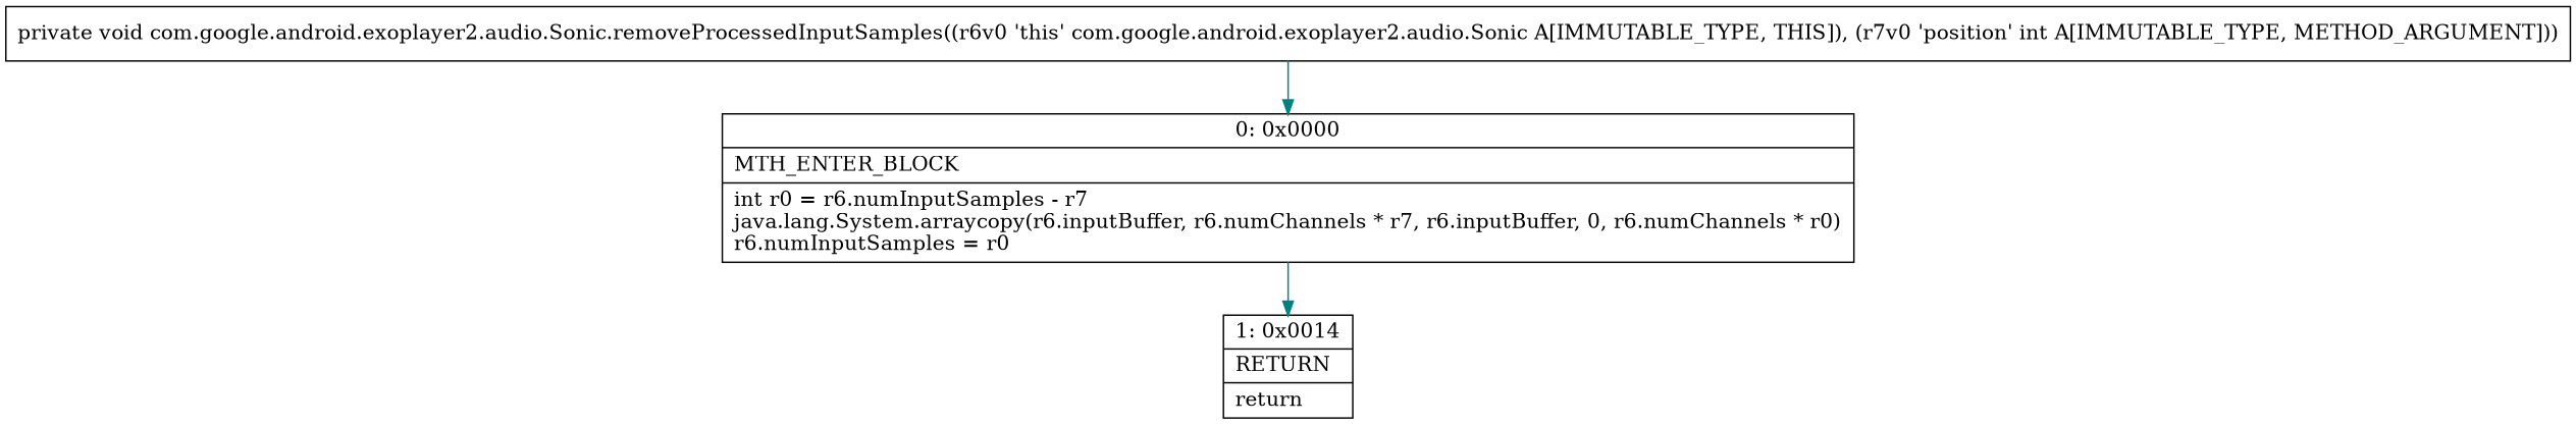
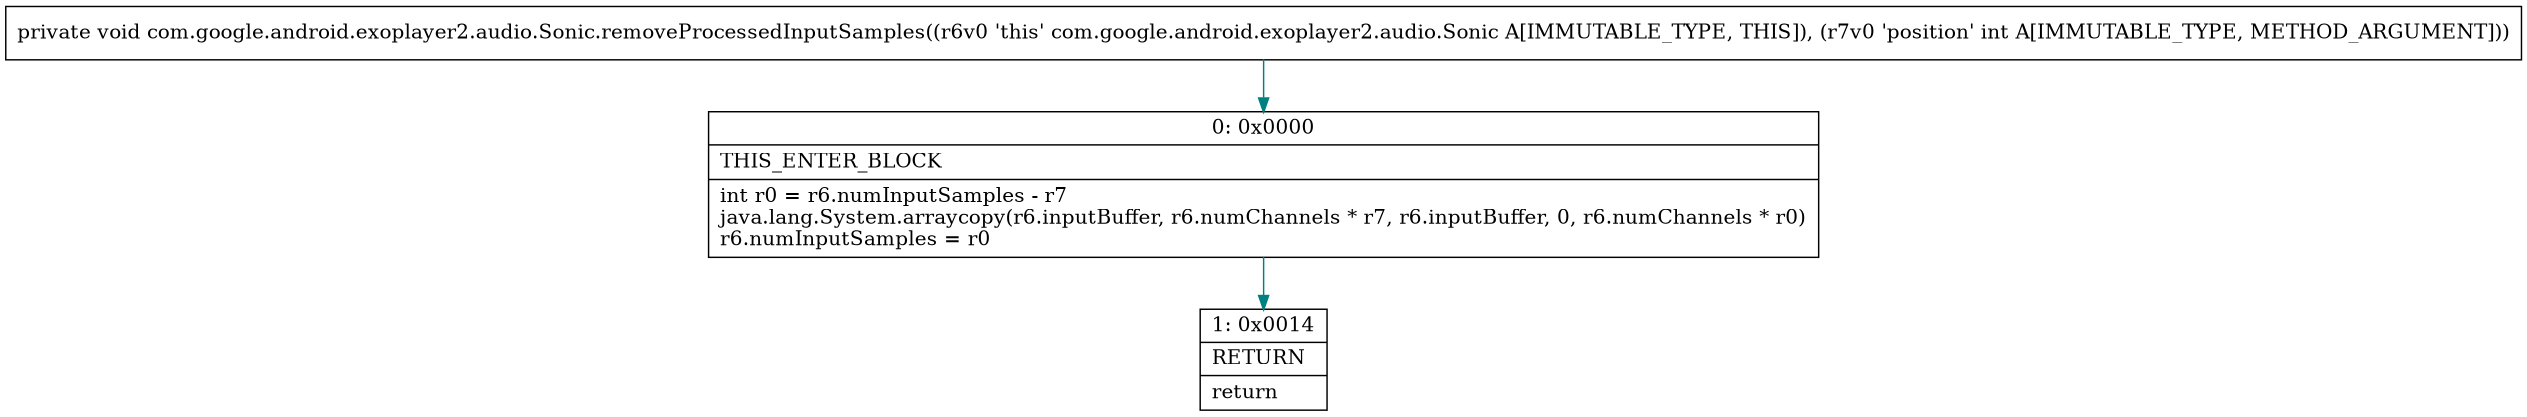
  digraph {
    node [shape=record]
    edge [color=teal style=solid arrowhead=normal]
-   n1 [label="{0\:\ 0x0000|MTH_ENTER_BLOCK\l|int r0 = r6.numInputSamples \- r7\ljava.lang.System.arraycopy(r6.inputBuffer, r6.numChannels * r7, r6.inputBuffer, 0, r6.numChannels * r0)\lr6.numInputSamples = r0\l}"]
+   n1 [label="{0\:\ 0x0000|THIS_ENTER_BLOCK\l|int r0 = r6.numInputSamples \- r7\ljava.lang.System.arraycopy(r6.inputBuffer, r6.numChannels * r7, r6.inputBuffer, 0, r6.numChannels * r0)\lr6.numInputSamples = r0\l}"]
    n2 [label="{1\:\ 0x0014|RETURN\l|return\l}"]
    n3 [label="{private void com.google.android.exoplayer2.audio.Sonic.removeProcessedInputSamples((r6v0 'this' com.google.android.exoplayer2.audio.Sonic A[IMMUTABLE_TYPE, THIS]), (r7v0 'position' int A[IMMUTABLE_TYPE, METHOD_ARGUMENT])) }"]
    n1 -> n2
    n3 -> n1
  }
